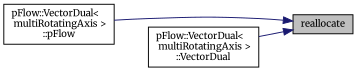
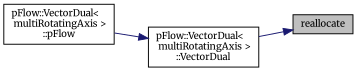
  digraph {
    fontname=Merriweather
    rankdir=RL
    node [color=black fillcolor=white fontname=Merriweather fontsize=10 shape=record style=filled]
    edge [color=midnightblue dir=back fontname=Merriweather fontsize=10 labelfontname=Helvetica labelfontsize=10 style=solid]
    n1 [fillcolor=grey75 fontcolor=black height=0.2 label=reallocate width=0.4]
    n2 [height=0.2 label="pFlow::VectorDual\<\l multiRotatingAxis \>\l::pFlow" width=0.4]
    n3 [height=0.2 label="pFlow::VectorDual\<\l multiRotatingAxis \>\l::VectorDual" width=0.4]
-   n1 -> n2
+   n3 -> n2
    n1 -> n3
  }
